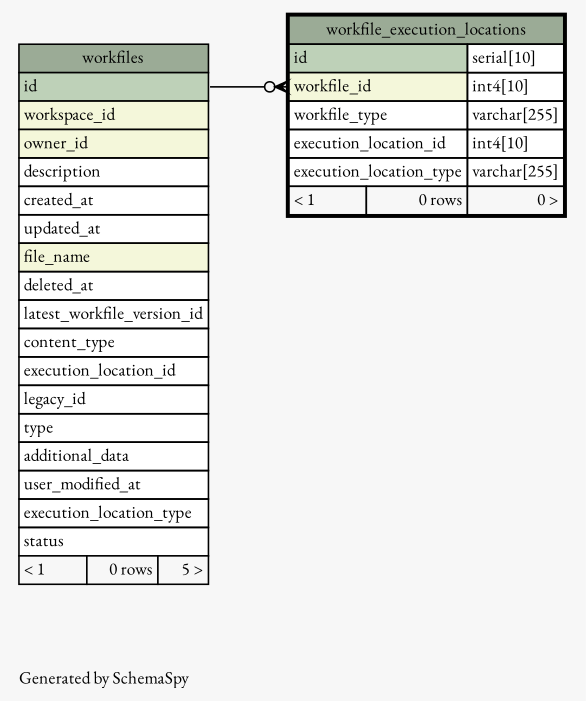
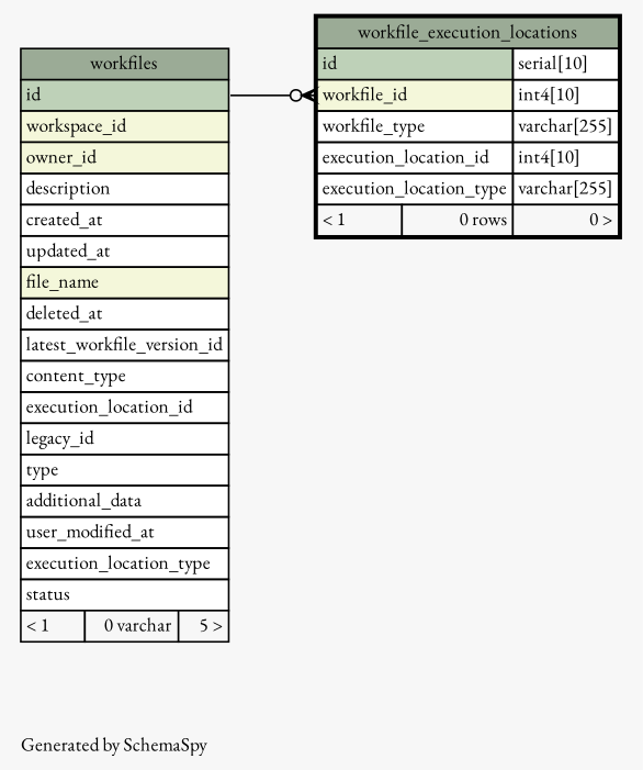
  digraph {
    bgcolor="#f7f7f7"
    fontname="EB Garamond"
    fontsize=11
    label="\nGenerated by SchemaSpy"
    labeljust=l
    nodesep=0.18
    rankdir=RL
    ranksep=0.46
    node [fontname="EB Garamond" fontsize=11 shape=plaintext]
    n1 [label=<     <TABLE BORDER="2" CELLBORDER="1" CELLSPACING="0" BGCOLOR="#ffffff">       <TR><TD COLSPAN="3" BGCOLOR="#9bab96" ALIGN="CENTER">workfile_execution_locations</TD></TR>       <TR><TD PORT="id" COLSPAN="2" BGCOLOR="#bed1b8" ALIGN="LEFT">id</TD><TD PORT="id.type" ALIGN="LEFT">serial[10]</TD></TR>       <TR><TD PORT="workfile_id" COLSPAN="2" BGCOLOR="#f4f7da" ALIGN="LEFT">workfile_id</TD><TD PORT="workfile_id.type" ALIGN="LEFT">int4[10]</TD></TR>       <TR><TD PORT="workfile_type" COLSPAN="2" ALIGN="LEFT">workfile_type</TD><TD PORT="workfile_type.type" ALIGN="LEFT">varchar[255]</TD></TR>       <TR><TD PORT="execution_location_id" COLSPAN="2" ALIGN="LEFT">execution_location_id</TD><TD PORT="execution_location_id.type" ALIGN="LEFT">int4[10]</TD></TR>       <TR><TD PORT="execution_location_type" COLSPAN="2" ALIGN="LEFT">execution_location_type</TD><TD PORT="execution_location_type.type" ALIGN="LEFT">varchar[255]</TD></TR>       <TR><TD ALIGN="LEFT" BGCOLOR="#f7f7f7">&lt; 1</TD><TD ALIGN="RIGHT" BGCOLOR="#f7f7f7">0 rows</TD><TD ALIGN="RIGHT" BGCOLOR="#f7f7f7">0 &gt;</TD></TR>     </TABLE>>]
-   n2 [label=<     <TABLE BORDER="0" CELLBORDER="1" CELLSPACING="0" BGCOLOR="#ffffff">       <TR><TD COLSPAN="3" BGCOLOR="#9bab96" ALIGN="CENTER">workfiles</TD></TR>       <TR><TD PORT="id" COLSPAN="3" BGCOLOR="#bed1b8" ALIGN="LEFT">id</TD></TR>       <TR><TD PORT="workspace_id" COLSPAN="3" BGCOLOR="#f4f7da" ALIGN="LEFT">workspace_id</TD></TR>       <TR><TD PORT="owner_id" COLSPAN="3" BGCOLOR="#f4f7da" ALIGN="LEFT">owner_id</TD></TR>       <TR><TD PORT="description" COLSPAN="3" ALIGN="LEFT">description</TD></TR>       <TR><TD PORT="created_at" COLSPAN="3" ALIGN="LEFT">created_at</TD></TR>       <TR><TD PORT="updated_at" COLSPAN="3" ALIGN="LEFT">updated_at</TD></TR>       <TR><TD PORT="file_name" COLSPAN="3" BGCOLOR="#f4f7da" ALIGN="LEFT">file_name</TD></TR>       <TR><TD PORT="deleted_at" COLSPAN="3" ALIGN="LEFT">deleted_at</TD></TR>       <TR><TD PORT="latest_workfile_version_id" COLSPAN="3" ALIGN="LEFT">latest_workfile_version_id</TD></TR>       <TR><TD PORT="content_type" COLSPAN="3" ALIGN="LEFT">content_type</TD></TR>       <TR><TD PORT="execution_location_id" COLSPAN="3" ALIGN="LEFT">execution_location_id</TD></TR>       <TR><TD PORT="legacy_id" COLSPAN="3" ALIGN="LEFT">legacy_id</TD></TR>       <TR><TD PORT="type" COLSPAN="3" ALIGN="LEFT">type</TD></TR>       <TR><TD PORT="additional_data" COLSPAN="3" ALIGN="LEFT">additional_data</TD></TR>       <TR><TD PORT="user_modified_at" COLSPAN="3" ALIGN="LEFT">user_modified_at</TD></TR>       <TR><TD PORT="execution_location_type" COLSPAN="3" ALIGN="LEFT">execution_location_type</TD></TR>       <TR><TD PORT="status" COLSPAN="3" ALIGN="LEFT">status</TD></TR>       <TR><TD ALIGN="LEFT" BGCOLOR="#f7f7f7">&lt; 1</TD><TD ALIGN="RIGHT" BGCOLOR="#f7f7f7">0 rows</TD><TD ALIGN="RIGHT" BGCOLOR="#f7f7f7">5 &gt;</TD></TR>     </TABLE>>]
+   n2 [label=<     <TABLE BORDER="0" CELLBORDER="1" CELLSPACING="0" BGCOLOR="#ffffff">       <TR><TD COLSPAN="3" BGCOLOR="#9bab96" ALIGN="CENTER">workfiles</TD></TR>       <TR><TD PORT="id" COLSPAN="3" BGCOLOR="#bed1b8" ALIGN="LEFT">id</TD></TR>       <TR><TD PORT="workspace_id" COLSPAN="3" BGCOLOR="#f4f7da" ALIGN="LEFT">workspace_id</TD></TR>       <TR><TD PORT="owner_id" COLSPAN="3" BGCOLOR="#f4f7da" ALIGN="LEFT">owner_id</TD></TR>       <TR><TD PORT="description" COLSPAN="3" ALIGN="LEFT">description</TD></TR>       <TR><TD PORT="created_at" COLSPAN="3" ALIGN="LEFT">created_at</TD></TR>       <TR><TD PORT="updated_at" COLSPAN="3" ALIGN="LEFT">updated_at</TD></TR>       <TR><TD PORT="file_name" COLSPAN="3" BGCOLOR="#f4f7da" ALIGN="LEFT">file_name</TD></TR>       <TR><TD PORT="deleted_at" COLSPAN="3" ALIGN="LEFT">deleted_at</TD></TR>       <TR><TD PORT="latest_workfile_version_id" COLSPAN="3" ALIGN="LEFT">latest_workfile_version_id</TD></TR>       <TR><TD PORT="content_type" COLSPAN="3" ALIGN="LEFT">content_type</TD></TR>       <TR><TD PORT="execution_location_id" COLSPAN="3" ALIGN="LEFT">execution_location_id</TD></TR>       <TR><TD PORT="legacy_id" COLSPAN="3" ALIGN="LEFT">legacy_id</TD></TR>       <TR><TD PORT="type" COLSPAN="3" ALIGN="LEFT">type</TD></TR>       <TR><TD PORT="additional_data" COLSPAN="3" ALIGN="LEFT">additional_data</TD></TR>       <TR><TD PORT="user_modified_at" COLSPAN="3" ALIGN="LEFT">user_modified_at</TD></TR>       <TR><TD PORT="execution_location_type" COLSPAN="3" ALIGN="LEFT">execution_location_type</TD></TR>       <TR><TD PORT="status" COLSPAN="3" ALIGN="LEFT">status</TD></TR>       <TR><TD ALIGN="LEFT" BGCOLOR="#f7f7f7">&lt; 1</TD><TD ALIGN="RIGHT" BGCOLOR="#f7f7f7">0 varchar</TD><TD ALIGN="RIGHT" BGCOLOR="#f7f7f7">5 &gt;</TD></TR>     </TABLE>>]
    n1 -> n2 [arrowhead=none arrowsize=0.8 arrowtail=crowodot dir=back headport="id:e" tailport="workfile_id:w" fontname="EB Garamond"]
  }
